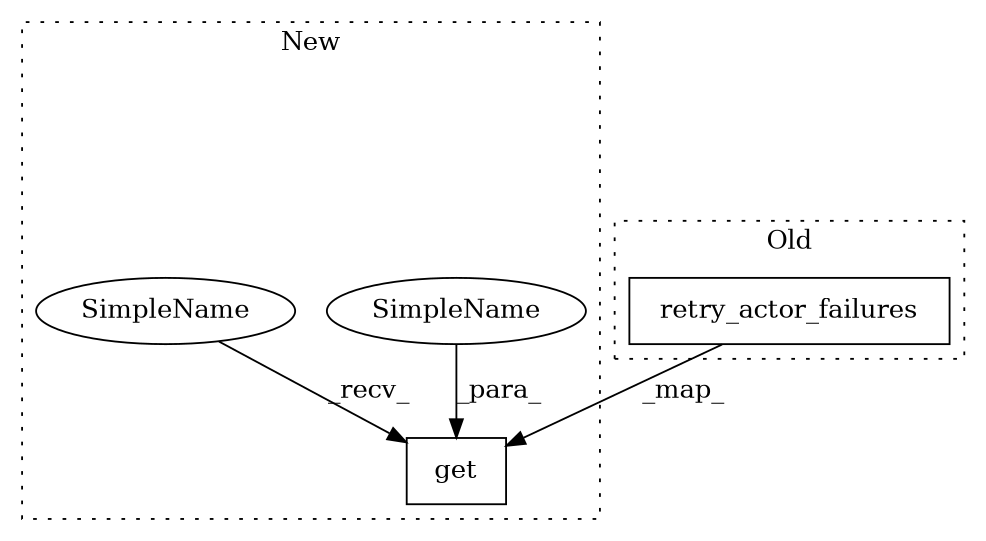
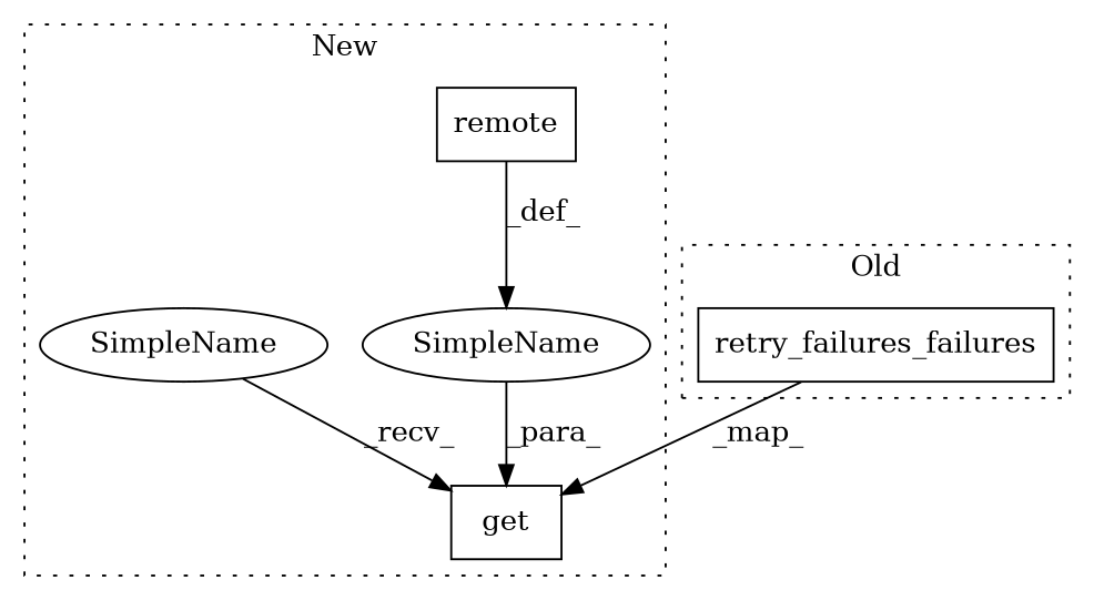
  digraph {
    node [a=32 shape=box]
+   n1 [l=8 label=remote s=1244]
    n2 [a=42 label=SimpleName shape=ellipse]
    n3 [l="4,1" label=get s="1210,1252"]
    n4 [a=42 l=3 label=SimpleName s=1206 shape=ellipse]
-   n5 [l="21,1" label=retry_actor_failures s="1246,1296"]
+   n5 [l="21,1" label=retry_failures_failures s="1246,1296"]
    subgraph cluster_1 {
      label=New
      style=dotted
+     n1
      n2
      n3
      n4
    }
    subgraph cluster_2 {
      label=Old
      style=dotted
      n5
    }
+   n1 -> n2 [label=_def_]
    n2 -> n3 [label=_para_]
    n4 -> n3 [label=_recv_]
    n5 -> n3 [label=_map_]
  }
